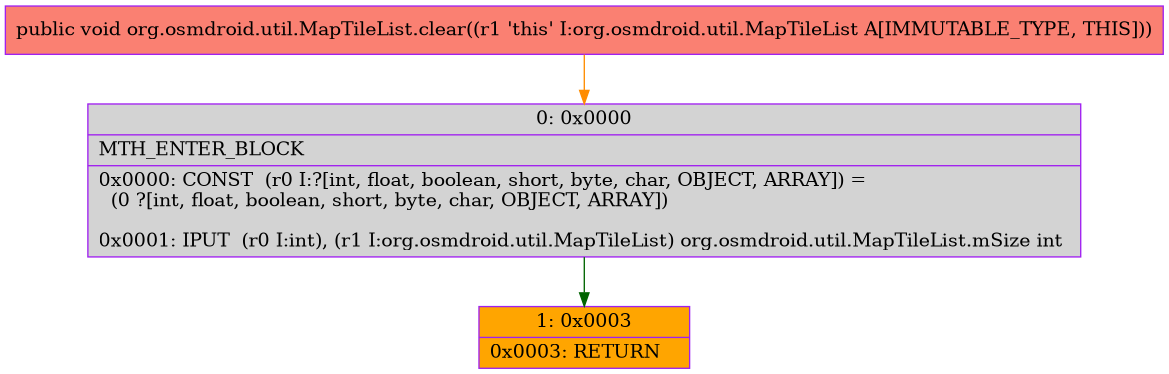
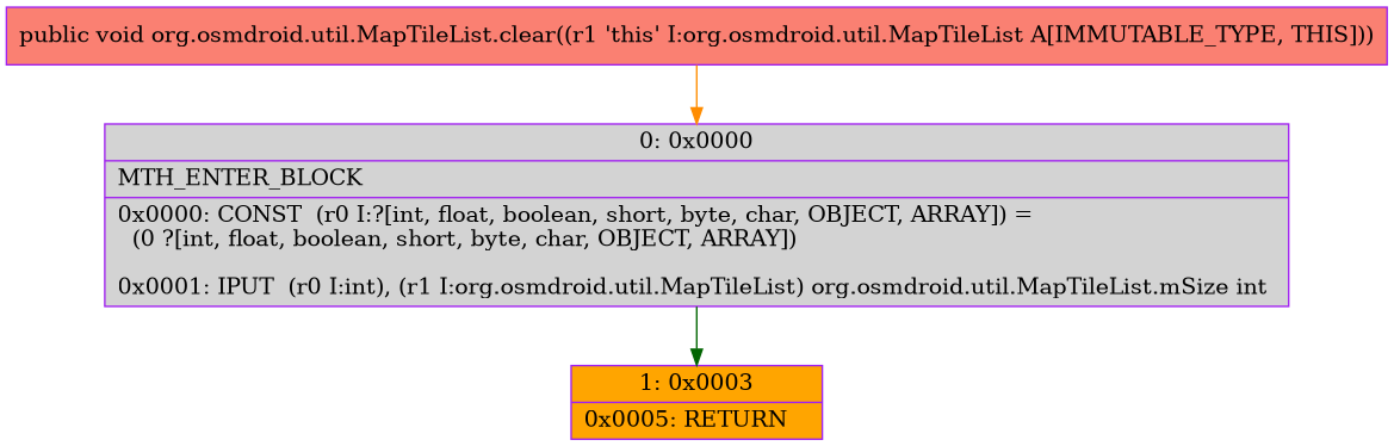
  digraph {
    node [shape=record style=filled color=purple]
    n1 [label="{0\:\ 0x0000|MTH_ENTER_BLOCK\l|0x0000: CONST  (r0 I:?[int, float, boolean, short, byte, char, OBJECT, ARRAY]) = \l  (0 ?[int, float, boolean, short, byte, char, OBJECT, ARRAY])\l \l0x0001: IPUT  (r0 I:int), (r1 I:org.osmdroid.util.MapTileList) org.osmdroid.util.MapTileList.mSize int \l}" fillcolor=lightgrey]
-   n2 [label="{1\:\ 0x0003|0x0003: RETURN   \l}" fillcolor=orange]
+   n2 [label="{1\:\ 0x0003|0x0005: RETURN   \l}" fillcolor=orange]
    n3 [label="{public void org.osmdroid.util.MapTileList.clear((r1 'this' I:org.osmdroid.util.MapTileList A[IMMUTABLE_TYPE, THIS])) }" fillcolor=salmon]
    n1 -> n2 [color=darkgreen]
    n3 -> n1 [color=darkorange]
  }
